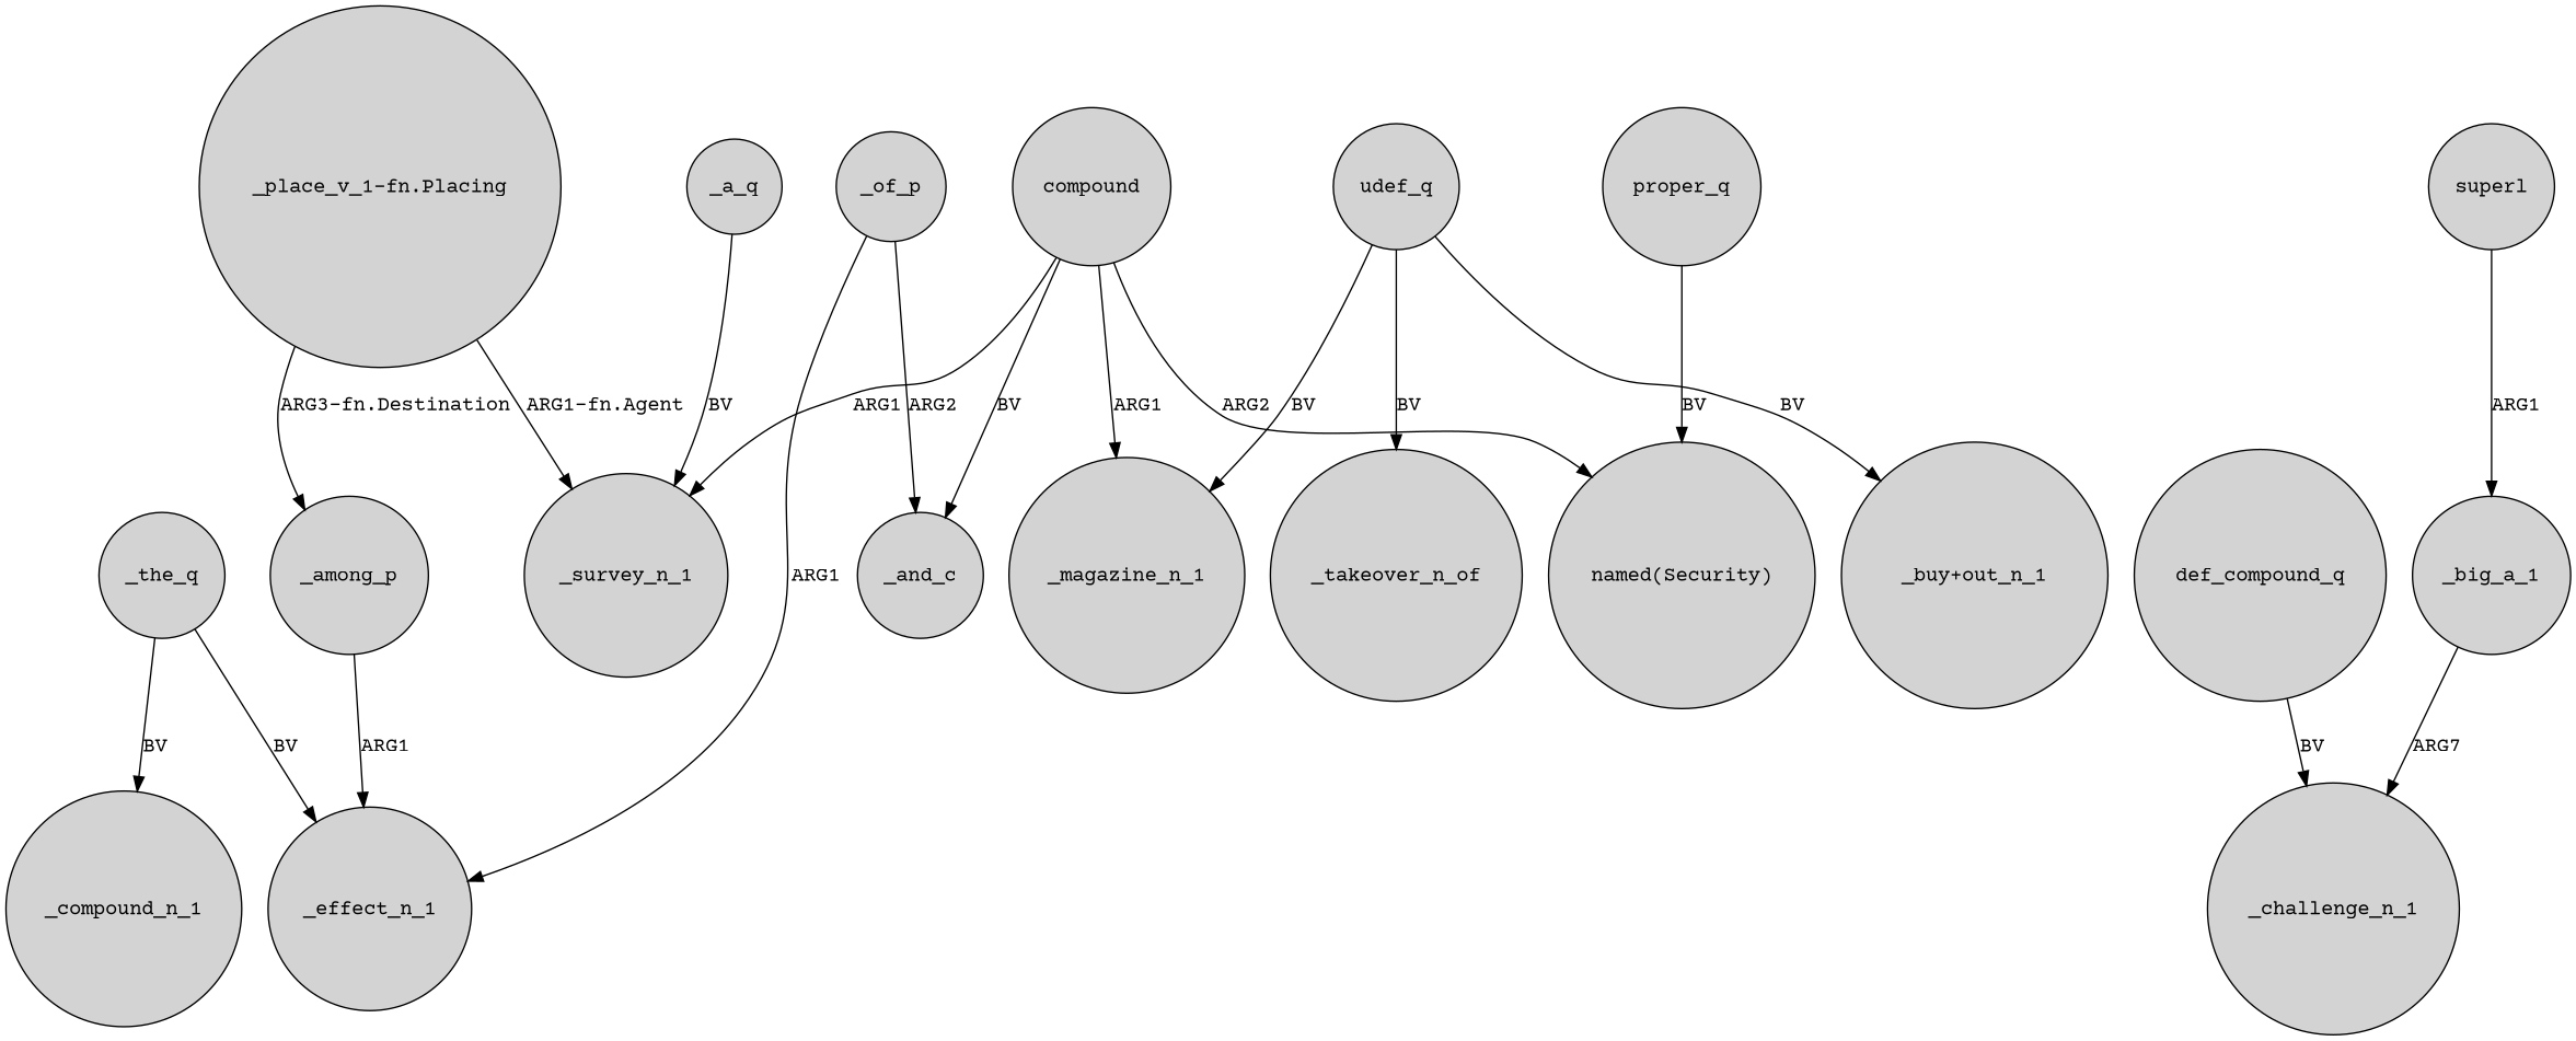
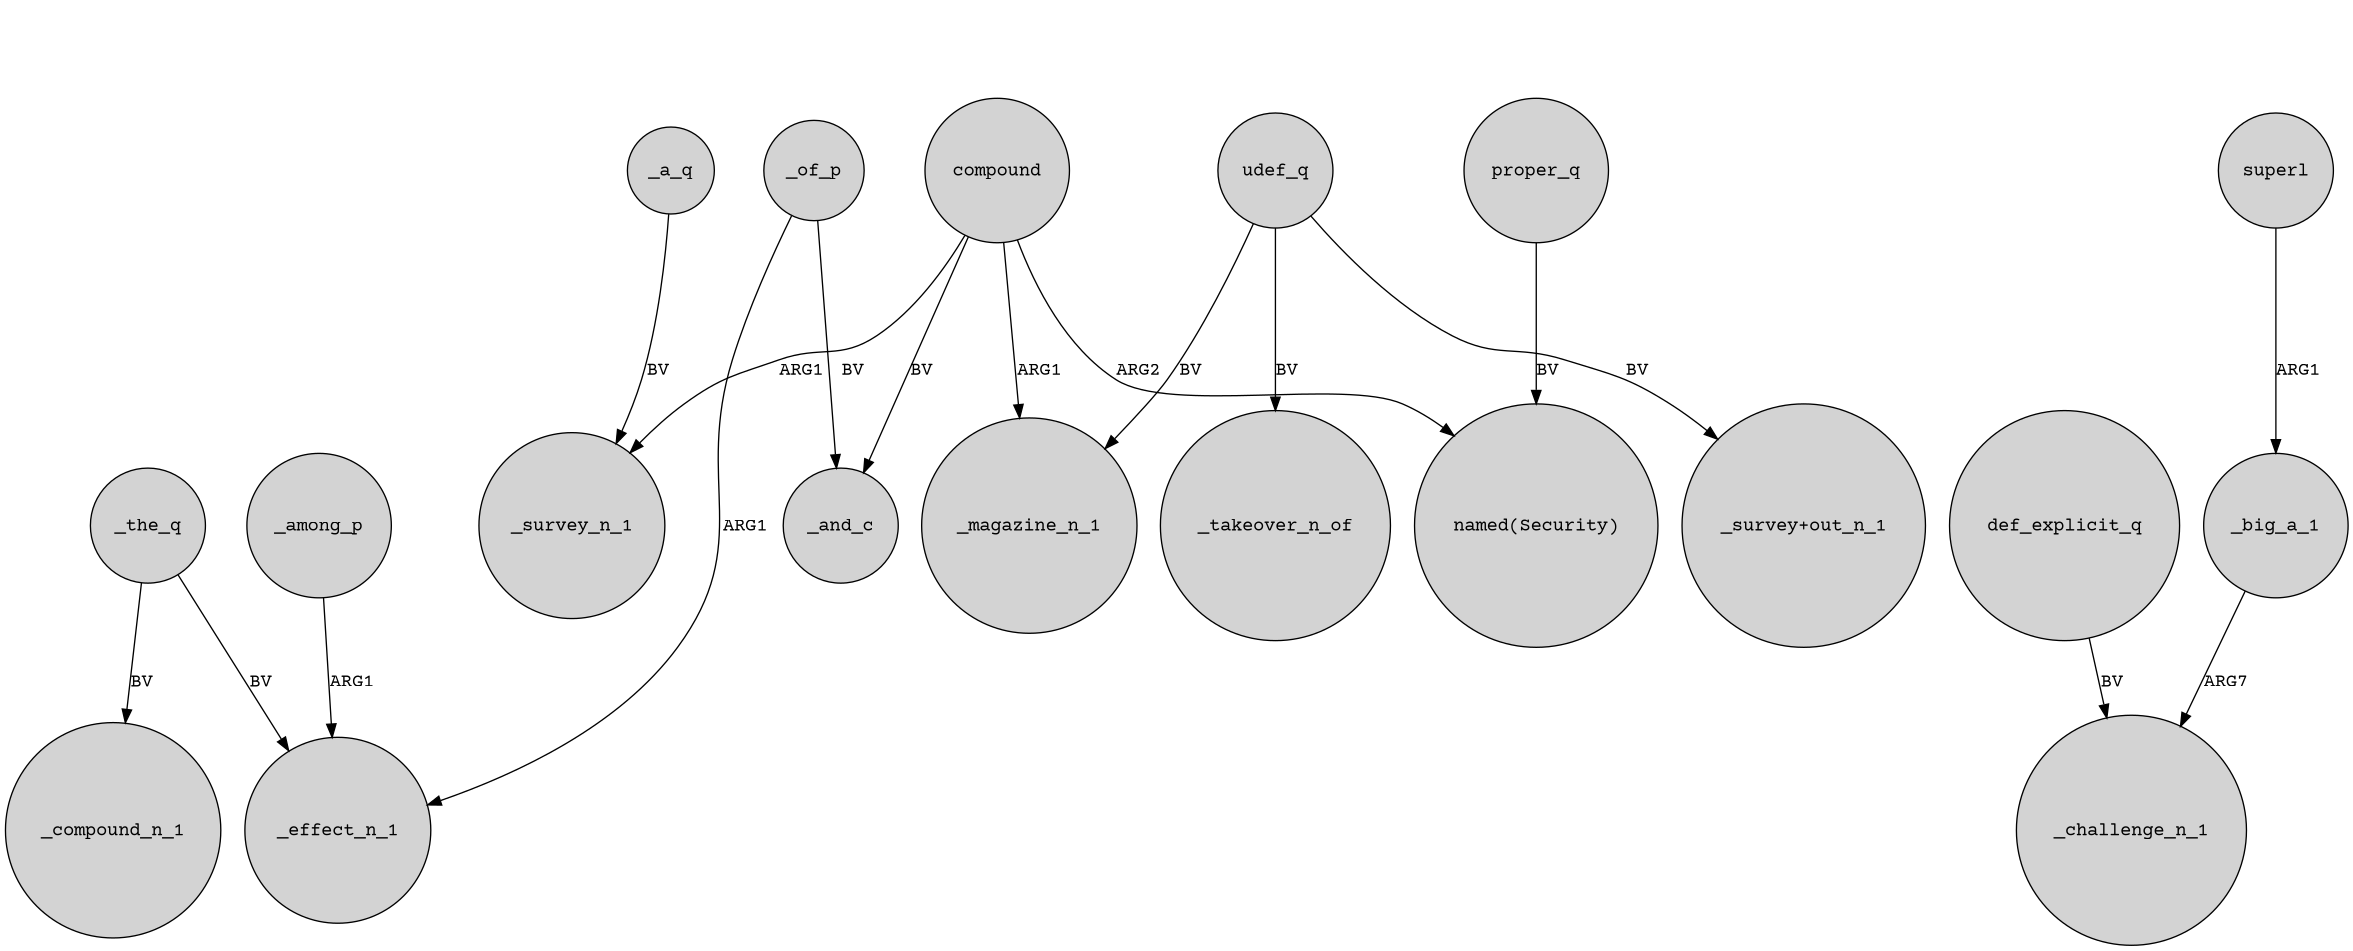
  digraph {
    fontname="Courier Prime"
    node [fontname="Courier Prime" shape=circle style=filled]
    edge [fontname="Courier Prime"]
    _of_p
    _effect_n_1
    _and_c
    udef_q
    _takeover_n_of
-   "_buy+out_n_1"
+   "_buy+out_n_1" [label="_survey+out_n_1"]
    _magazine_n_1
    n8 [label=_compound_n_1]
    compound
    _survey_n_1
    "named(Security)"
    _the_q
    _a_q
-   "_place_v_1-fn.Placing"
    _among_p
-   def_explicit_q [label=def_compound_q]
+   def_explicit_q
    _challenge_n_1
    proper_q
    _big_a_1
    superl
    _of_p -> _effect_n_1 [label=ARG1]
-   _of_p -> _and_c [label=ARG2]
+   _of_p -> _and_c [label=BV]
    udef_q -> _takeover_n_of [label=BV]
    udef_q -> "_buy+out_n_1" [label=BV]
    udef_q -> _magazine_n_1 [label=BV]
    compound -> _and_c [label=BV]
    compound -> _magazine_n_1 [label=ARG1]
    compound -> _survey_n_1 [label=ARG1]
    compound -> "named(Security)" [label=ARG2]
    _the_q -> _effect_n_1 [label=BV]
    _the_q -> n8 [label=BV]
    _a_q -> _survey_n_1 [label=BV]
-   "_place_v_1-fn.Placing" -> _survey_n_1 [label="ARG1-fn.Agent"]
-   "_place_v_1-fn.Placing" -> _among_p [label="ARG3-fn.Destination"]
    _among_p -> _effect_n_1 [label=ARG1]
    def_explicit_q -> _challenge_n_1 [label=BV]
    proper_q -> "named(Security)" [label=BV]
    _big_a_1 -> _challenge_n_1 [label=ARG7]
    superl -> _big_a_1 [label=ARG1]
  }
